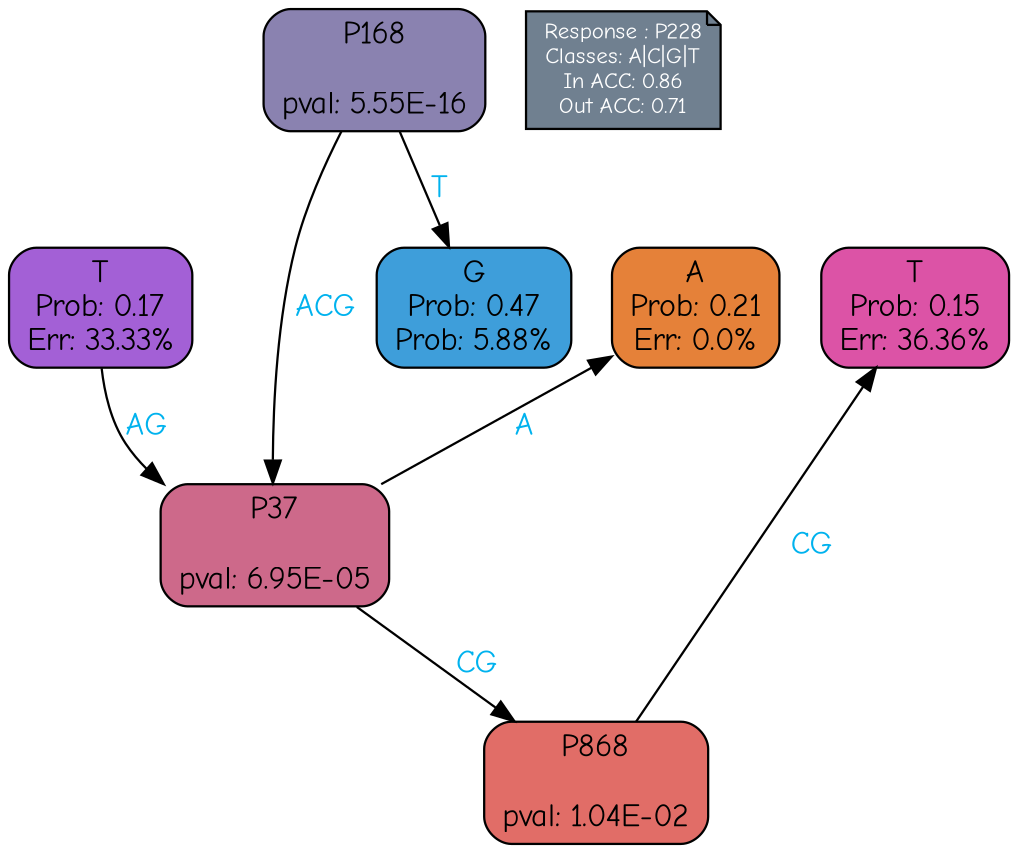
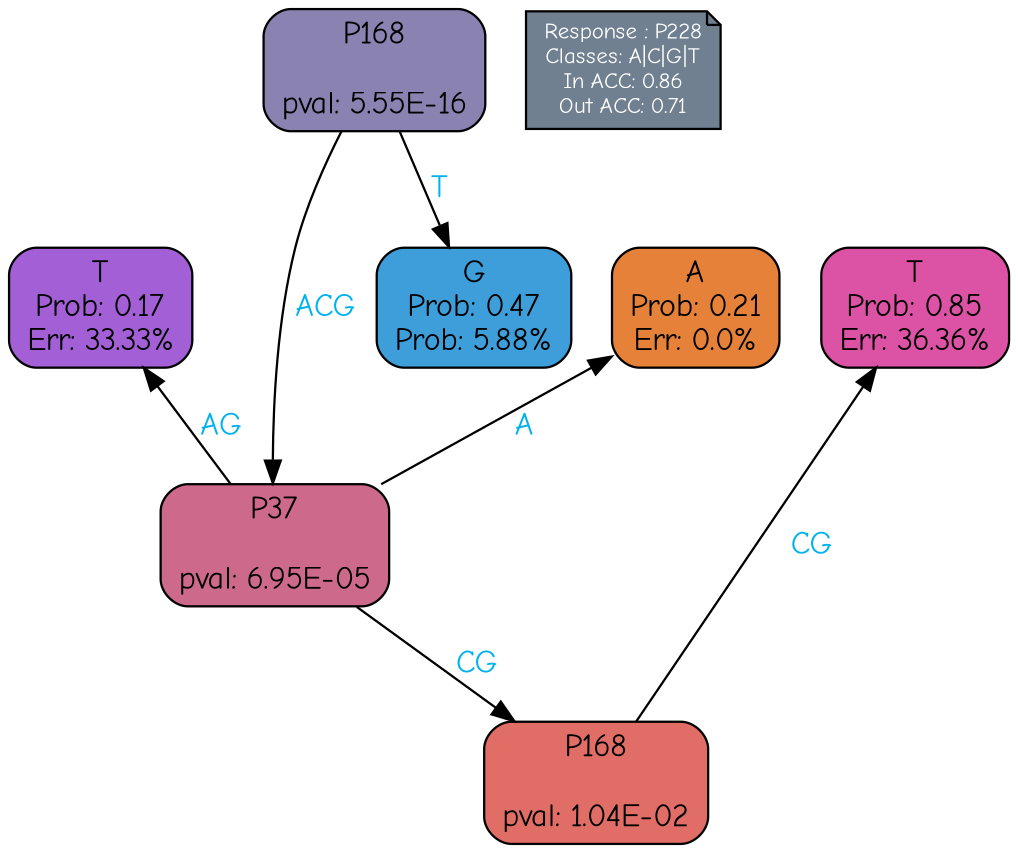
  digraph {
    fontname="Comic Neue"
    ranksep=equally
    splines=polylines
    node [color=black fontname="Comic Neue" shape=box style="filled, rounded"]
    edge [fontcolor=deepskyblue2 fontname="Comic Neue"]
    n1 [fillcolor="#a360d6" label="T\nProb: 0.17\nErr: 33.33%"]
    n2 [fillcolor="#e58139" label="A\nProb: 0.21\nErr: 0.0%"]
-   n3 [fillcolor="#dc53a6" label="T\nProb: 0.15\nErr: 36.36%"]
+   n3 [fillcolor="#dc53a6" label="T\nProb: 0.85\nErr: 36.36%"]
    n4 [fillcolor="#3e9eda" label="G\nProb: 0.47\nProb: 5.88%"]
    n5 [align=left fillcolor=slategray fontcolor=white fontsize=10 label="Response : P228\nClasses: A|C|G|T\nIn ACC: 0.86\nOut ACC: 0.71\n" shape=note style=filled]
    n6 [fillcolor="#8a82b0" label="P168\n\npval: 5.55E-16"]
    n7 [fillcolor="#cd698a" label="P37\n\npval: 6.95E-05"]
-   n8 [fillcolor="#e16d67" label="P868\n\npval: 1.04E-02"]
+   n8 [fillcolor="#e16d67" label="P168\n\npval: 1.04E-02"]
    subgraph sub_1 {
      rank=same
      n1
      n2
      n3
      n4
    }
    subgraph sub_2 {
      rank=same
      n5
      n6
    }
    n6 -> n4 [label=T]
    n6 -> n7 [label=ACG]
-   n1 -> n7 [label=AG]
+   n7 -> n1 [label=AG]
    n7 -> n2 [label=A]
    n7 -> n8 [label=CG]
    n8 -> n3 [label=CG]
  }
